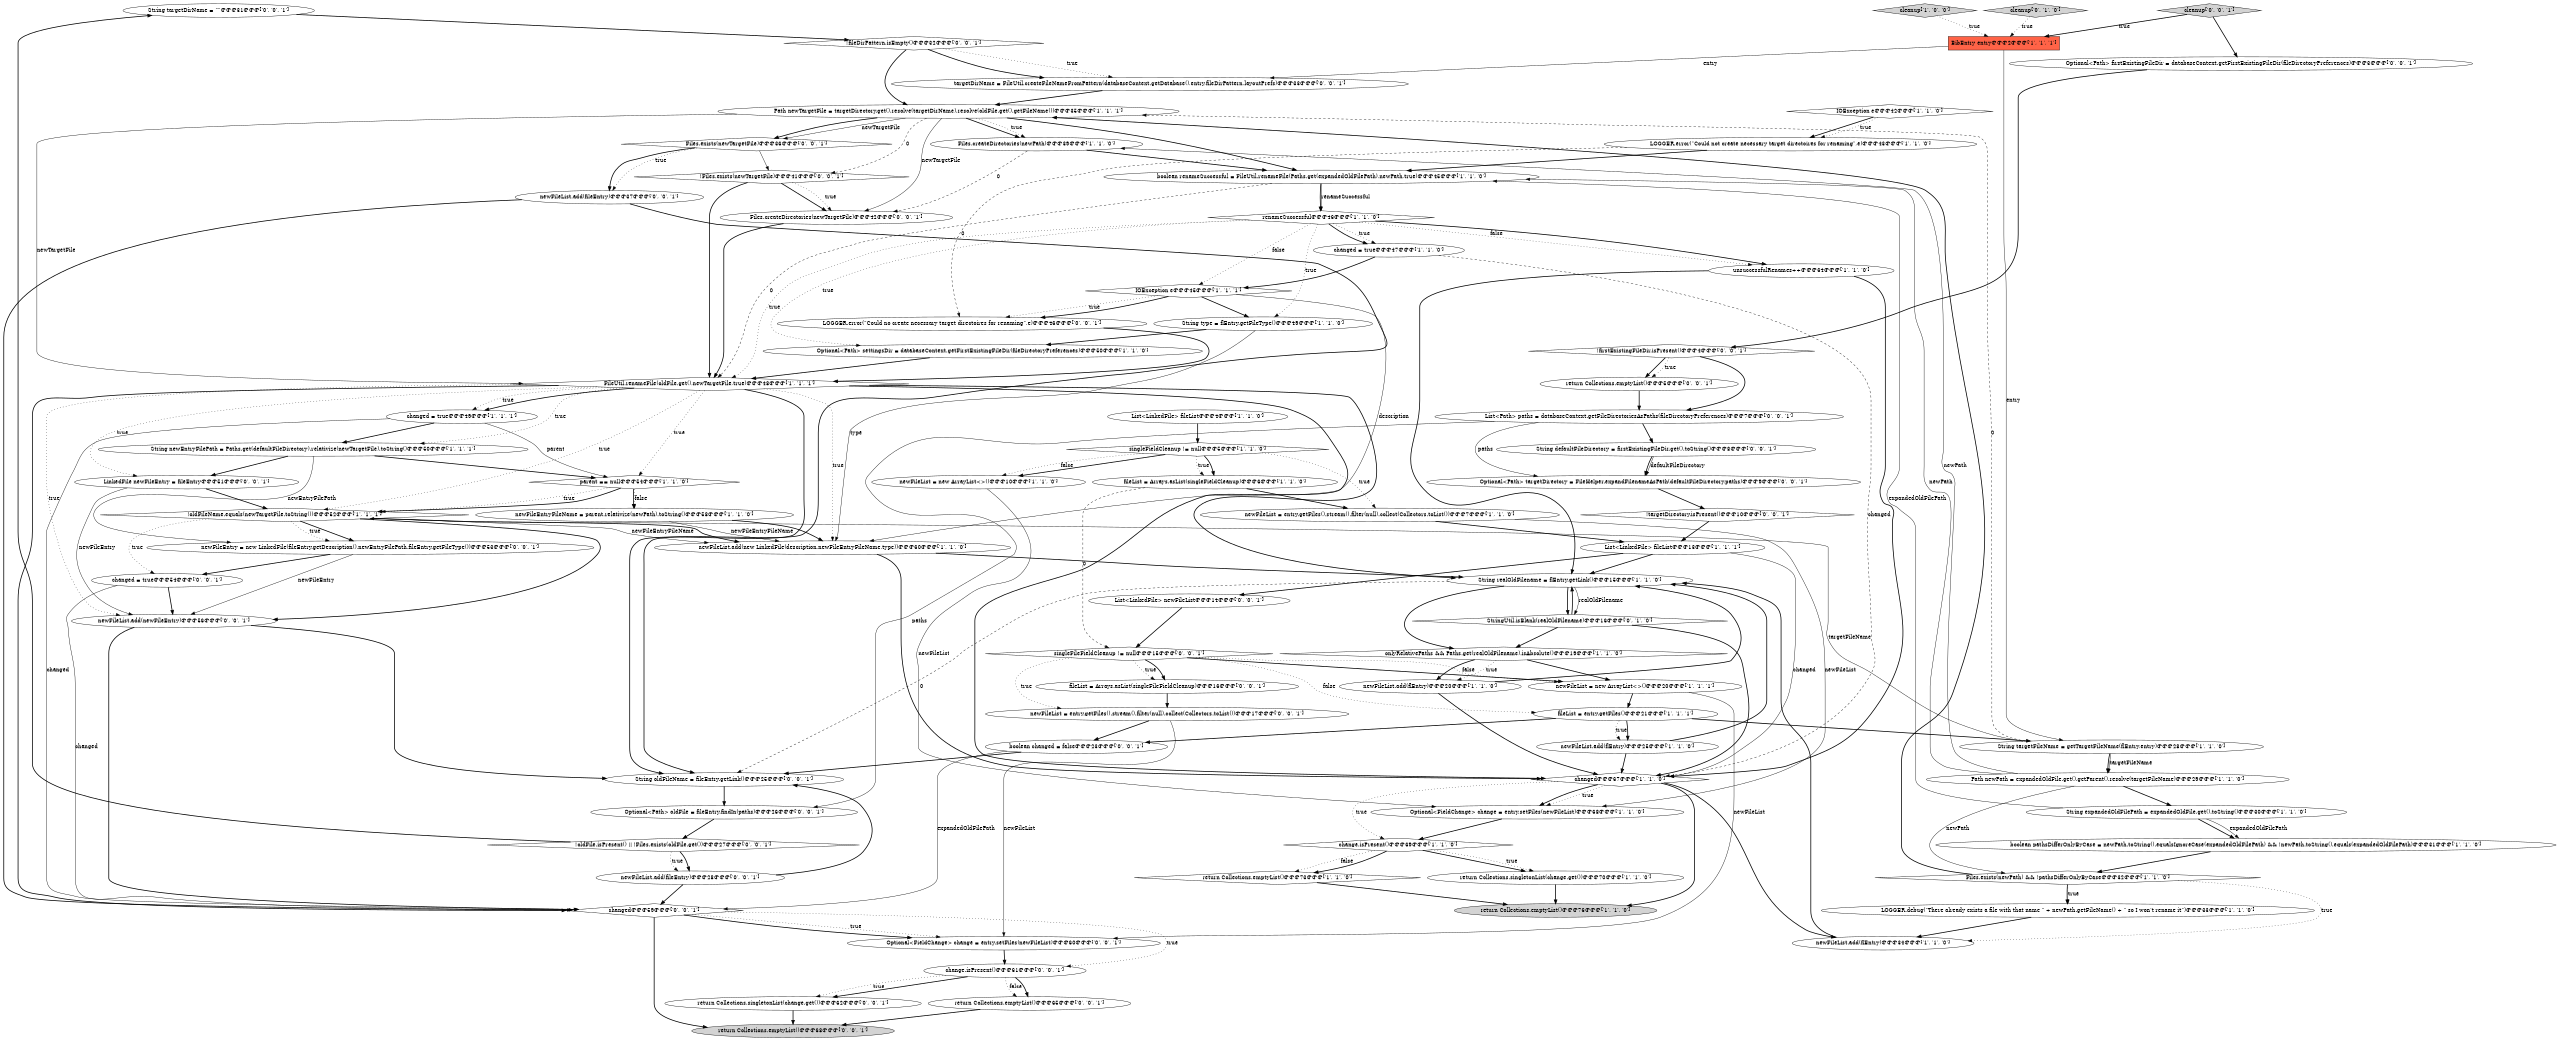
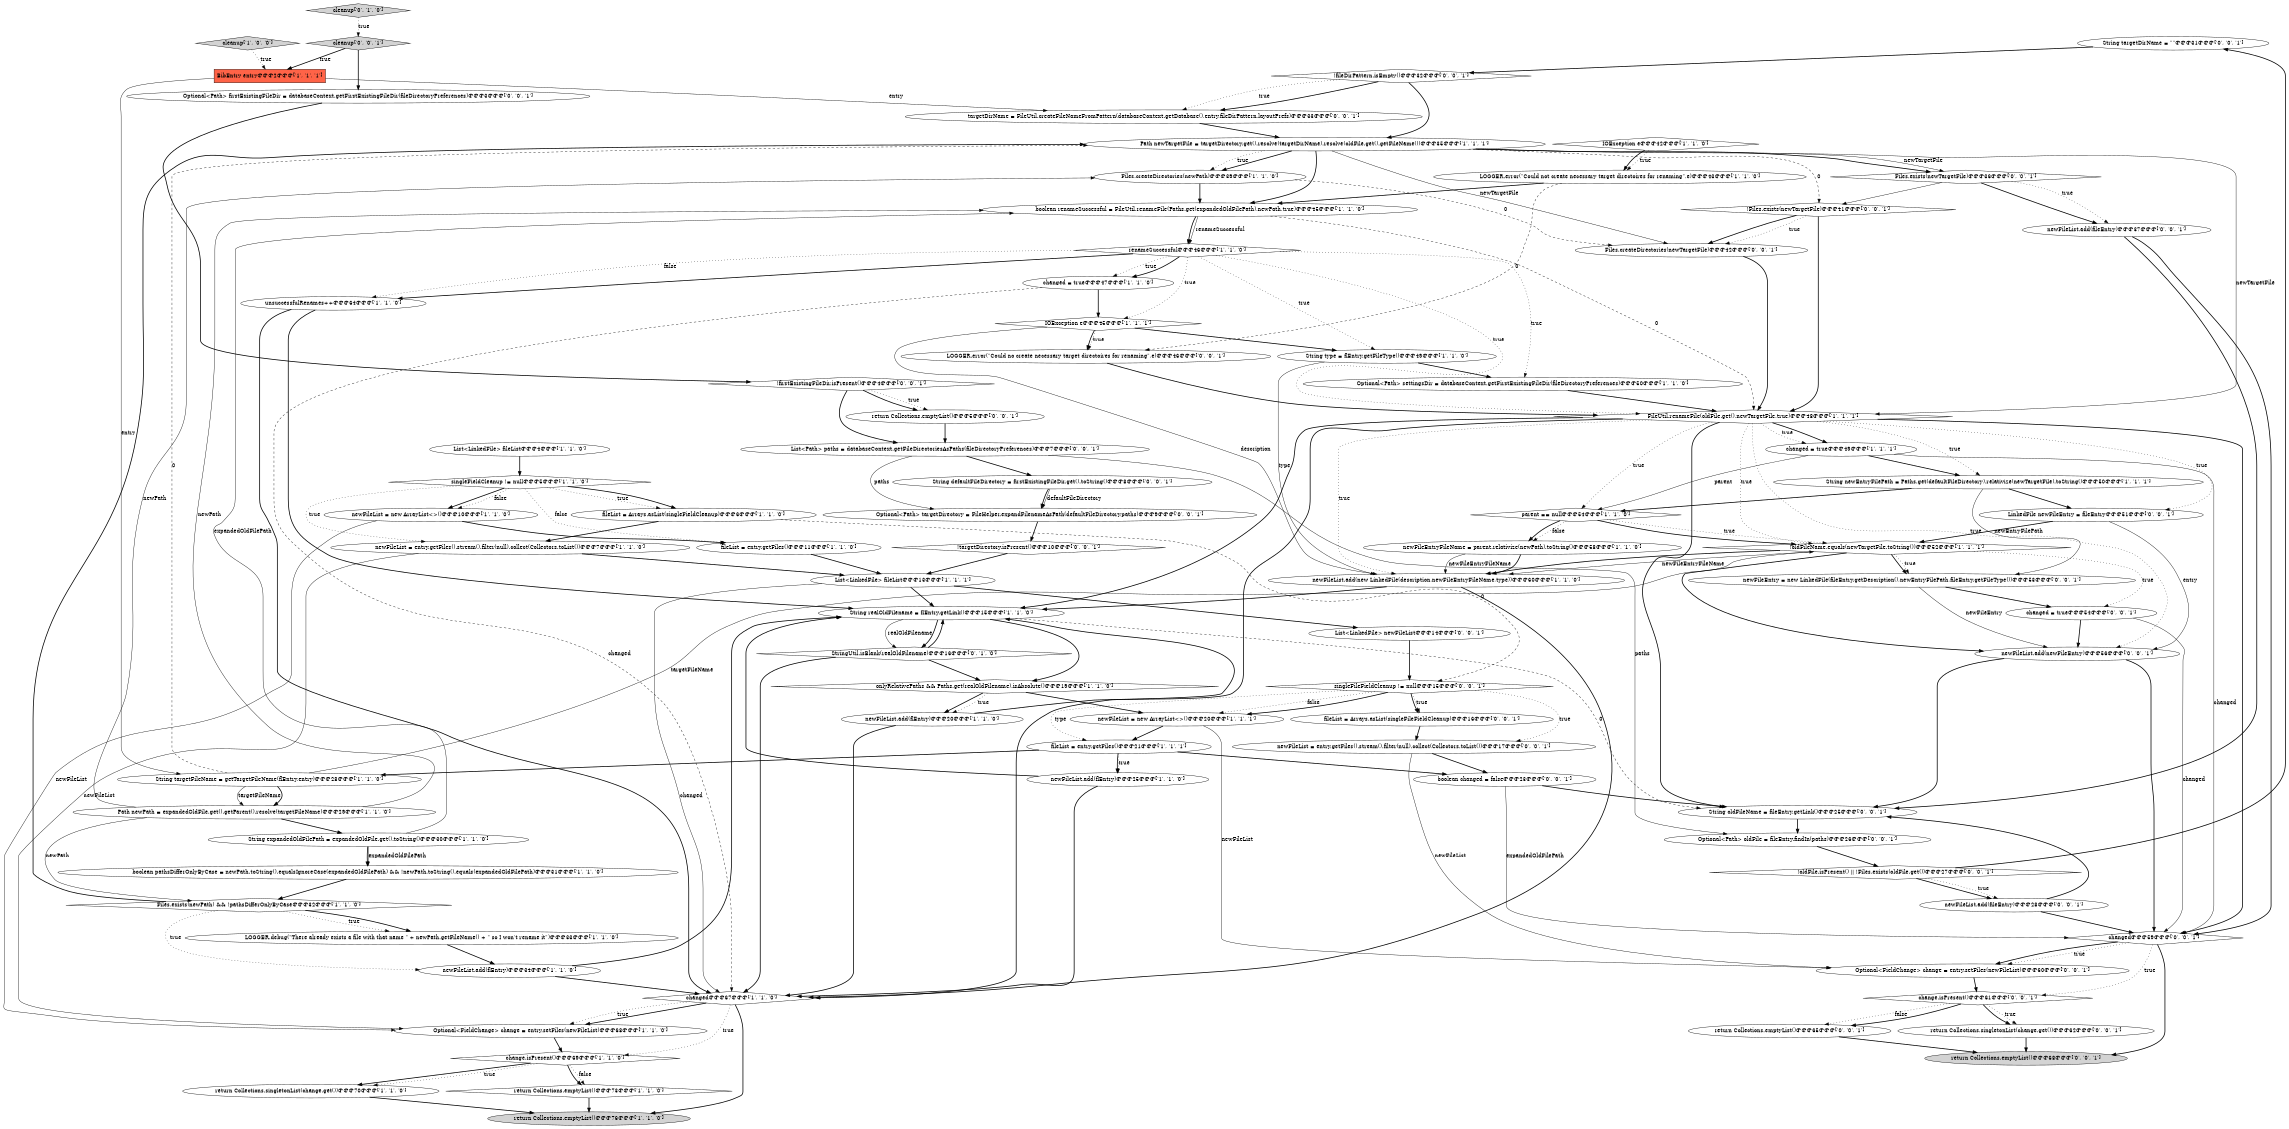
  digraph {
    node [fillcolor=white shape=ellipse style=filled]
    edge [style=bold]
    n1 [label="String targetDirName = \"\"@@@31@@@['0', '0', '1']"]
    n2 [label="!fileDirPattern.isEmpty()@@@32@@@['0', '0', '1']" shape=diamond]
    n3 [label="Path newTargetFile = targetDirectory.get().resolve(targetDirName).resolve(oldFile.get().getFileName())@@@35@@@['1', '1', '1']"]
    n4 [label="targetDirName = FileUtil.createFileNameFromPattern(databaseContext.getDatabase(),entry,fileDirPattern,layoutPrefs)@@@33@@@['0', '0', '1']"]
    n5 [label="Files.createDirectories(newPath)@@@39@@@['1', '1', '0']"]
    n6 [label="boolean renameSuccessful = FileUtil.renameFile(Paths.get(expandedOldFilePath),newPath,true)@@@45@@@['1', '1', '0']"]
    n7 [label="Files.createDirectories(newTargetFile)@@@42@@@['0', '0', '1']"]
    n8 [label="renameSuccessful@@@46@@@['1', '1', '0']" shape=diamond]
    n9 [label="FileUtil.renameFile(oldFile.get(),newTargetFile,true)@@@48@@@['1', '1', '1']" shape=diamond]
    n10 [label="fileList = entry.getFiles()@@@21@@@['1', '1', '1']"]
    n11 [label="boolean changed = false@@@23@@@['0', '0', '1']"]
    n12 [label="String targetFileName = getTargetFileName(flEntry,entry)@@@28@@@['1', '1', '0']"]
    n13 [label="newFileList.add(flEntry)@@@25@@@['1', '1', '0']"]
    n14 [label="changed@@@59@@@['0', '0', '1']" shape=diamond]
    n15 [label="String oldFileName = fileEntry.getLink()@@@25@@@['0', '0', '1']"]
    n16 [label="!oldFileName.equals(newTargetFile.toString())@@@52@@@['1', '1', '1']" shape=diamond]
    n17 [label="Path newPath = expandedOldFile.get().getParent().resolve(targetFileName)@@@29@@@['1', '1', '0']"]
    n18 [label="String realOldFilename = flEntry.getLink()@@@15@@@['1', '1', '0']"]
    n19 [label="changed@@@67@@@['1', '1', '0']" shape=diamond]
    n20 [label="onlyRelativePaths && Paths.get(realOldFilename).isAbsolute()@@@19@@@['1', '1', '0']" shape=diamond]
    n21 [label="newFileList.add(flEntry)@@@20@@@['1', '1', '0']"]
    n22 [label="newFileList = new ArrayList<>()@@@20@@@['1', '1', '1']"]
    n23 [label="Optional<FieldChange> change = entry.setFiles(newFileList)@@@60@@@['0', '0', '1']"]
    n24 [label="boolean pathsDifferOnlyByCase = newPath.toString().equalsIgnoreCase(expandedOldFilePath) && !newPath.toString().equals(expandedOldFilePath)@@@31@@@['1', '1', '0']"]
    n25 [label="Files.exists(newPath) && !pathsDifferOnlyByCase@@@32@@@['1', '1', '0']" shape=diamond]
    n26 [label="newFileList.add(flEntry)@@@34@@@['1', '1', '0']"]
    n27 [label="LOGGER.debug(\"There already exists a file with that name \" + newPath.getFileName() + \" so I won't rename it\")@@@33@@@['1', '1', '0']"]
    n28 [label="LinkedFile newFileEntry = fileEntry@@@51@@@['0', '0', '1']"]
    n29 [label="newFileList.add(newFileEntry)@@@56@@@['0', '0', '1']"]
    n30 [label="newFileEntry = new LinkedFile(fileEntry.getDescription(),newEntryFilePath,fileEntry.getFileType())@@@53@@@['0', '0', '1']"]
    n31 [label="changed = true@@@54@@@['0', '0', '1']"]
    n32 [label="newFileList.add(new LinkedFile(description,newFileEntryFileName,type))@@@60@@@['1', '1', '0']"]
    n33 [label="fileList = Arrays.asList(singleFieldCleanup)@@@6@@@['1', '1', '0']"]
    n34 [label="newFileList = entry.getFiles().stream().filter(null).collect(Collectors.toList())@@@7@@@['1', '1', '0']"]
    n35 [label="singleFileFieldCleanup != null@@@15@@@['0', '0', '1']" shape=diamond]
    n36 [label="Optional<FieldChange> change = entry.setFiles(newFileList)@@@68@@@['1', '1', '0']"]
    n37 [label="List<LinkedFile> fileList@@@13@@@['1', '1', '1']"]
    n38 [label="fileList = Arrays.asList(singleFileFieldCleanup)@@@16@@@['0', '0', '1']"]
    n39 [label="newFileList = entry.getFiles().stream().filter(null).collect(Collectors.toList())@@@17@@@['0', '0', '1']"]
    n40 [fillcolor=lightgray label="return Collections.emptyList()@@@76@@@['1', '1', '0']"]
    n41 [label="unsuccessfulRenames++@@@64@@@['1', '1', '0']"]
    n42 [label="String type = flEntry.getFileType()@@@49@@@['1', '1', '0']"]
    n43 [label="Optional<Path> settingsDir = databaseContext.getFirstExistingFileDir(fileDirectoryPreferences)@@@50@@@['1', '1', '0']"]
    n44 [label="IOException e@@@45@@@['1', '1', '1']" shape=diamond]
    n45 [label="changed = true@@@47@@@['1', '1', '0']"]
    n46 [label="LOGGER.error(\"Could no create necessary target directoires for renaming\",e)@@@46@@@['0', '0', '1']"]
    n47 [label="String newEntryFilePath = Paths.get(defaultFileDirectory).relativize(newTargetFile).toString()@@@50@@@['1', '1', '1']"]
    n48 [label="parent == null@@@54@@@['1', '1', '0']" shape=diamond]
    n49 [label="changed = true@@@49@@@['1', '1', '1']"]
    n50 [fillcolor=lightgray label="return Collections.emptyList()@@@68@@@['0', '0', '1']"]
    n51 [label="IOException e@@@42@@@['1', '1', '0']" shape=diamond]
    n52 [label="LOGGER.error(\"Could not create necessary target directoires for renaming\",e)@@@43@@@['1', '1', '0']"]
    n53 [label="Files.exists(newTargetFile)@@@36@@@['0', '0', '1']" shape=diamond]
    n54 [label="!Files.exists(newTargetFile)@@@41@@@['0', '0', '1']" shape=diamond]
-   n55 [label="change.isPresent()@@@61@@@['0', '0', '1']"]
+   n55 [label="change.isPresent()@@@61@@@['0', '0', '1']" shape=diamond]
    n56 [label="return Collections.emptyList()@@@65@@@['0', '0', '1']"]
    n57 [label="return Collections.singletonList(change.get())@@@62@@@['0', '0', '1']"]
    n58 [label="!firstExistingFileDir.isPresent()@@@4@@@['0', '0', '1']" shape=diamond]
    n59 [label="List<Path> paths = databaseContext.getFileDirectoriesAsPaths(fileDirectoryPreferences)@@@7@@@['0', '0', '1']"]
    n60 [label="return Collections.emptyList()@@@5@@@['0', '0', '1']"]
    n61 [label="Optional<Path> oldFile = fileEntry.findIn(paths)@@@26@@@['0', '0', '1']"]
    n62 [label="Optional<Path> targetDirectory = FileHelper.expandFilenameAsPath(defaultFileDirectory,paths)@@@9@@@['0', '0', '1']"]
    n63 [label="String defaultFileDirectory = firstExistingFileDir.get().toString()@@@8@@@['0', '0', '1']"]
    n64 [label="StringUtil.isBlank(realOldFilename)@@@16@@@['0', '1', '0']" shape=diamond]
    n65 [label="change.isPresent()@@@69@@@['1', '1', '0']" shape=diamond]
    n66 [label="return Collections.emptyList()@@@73@@@['1', '1', '0']" shape=diamond]
    n67 [label="return Collections.singletonList(change.get())@@@70@@@['1', '1', '0']"]
    n68 [label="singleFieldCleanup != null@@@5@@@['1', '1', '0']" shape=diamond]
    n69 [label="newFileList = new ArrayList<>()@@@10@@@['1', '1', '0']"]
+   n70 [label="fileList = entry.getFiles()@@@11@@@['1', '1', '0']"]
    n71 [label="String expandedOldFilePath = expandedOldFile.get().toString()@@@30@@@['1', '1', '0']"]
    n72 [fillcolor=lightgray label="cleanup['0', '1', '0']" shape=diamond]
    n73 [fillcolor=tomato label="BibEntry entry@@@2@@@['1', '1', '1']" shape=box]
    n74 [label="newFileList.add(fileEntry)@@@37@@@['0', '0', '1']"]
    n75 [label="newFileEntryFileName = parent.relativize(newPath).toString()@@@58@@@['1', '1', '0']"]
    n76 [label="List<LinkedFile> newFileList@@@14@@@['0', '0', '1']"]
    n77 [label="!oldFile.isPresent() || !Files.exists(oldFile.get())@@@27@@@['0', '0', '1']" shape=diamond]
    n78 [fillcolor=lightgray label="cleanup['0', '0', '1']" shape=diamond]
    n79 [label="Optional<Path> firstExistingFileDir = databaseContext.getFirstExistingFileDir(fileDirectoryPreferences)@@@3@@@['0', '0', '1']"]
    n80 [label="List<LinkedFile> fileList@@@4@@@['1', '1', '0']"]
    n81 [label="!targetDirectory.isPresent()@@@10@@@['0', '0', '1']" shape=diamond]
    n82 [label="newFileList.add(fileEntry)@@@28@@@['0', '0', '1']"]
    n83 [fillcolor=lightgray label="cleanup['1', '0', '0']" shape=diamond]
    n1 -> n2
    n2 -> n3
    n2 -> n4 [label=true style=dotted]
    n2 -> n4
    n3 -> n5
    n3 -> n5 [label=true style=dotted]
    n3 -> n6
    n3 -> n7 [label=newTargetFile style=solid]
    n3 -> n9 [label=newTargetFile style=solid]
    n3 -> n53 [label=newTargetFile style=solid]
    n3 -> n53
    n3 -> n54 [label=0 style=dashed]
    n4 -> n3
    n5 -> n6
    n5 -> n7 [label=0 style=dashed]
    n6 -> n8
    n6 -> n8 [label=renameSuccessful style=solid]
    n6 -> n9 [label=0 style=dashed]
    n7 -> n9
    n8 -> n9 [label=true style=dotted]
    n8 -> n41 [label=false style=dotted]
    n8 -> n41
    n8 -> n42 [label=true style=dotted]
    n8 -> n43 [label=true style=dotted]
-   n8 -> n44 [label=false style=dotted]
+   n8 -> n44 [label=true style=dotted]
    n8 -> n45 [label=true style=dotted]
    n8 -> n45
    n9 -> n14
    n9 -> n15
    n9 -> n16 [label=true style=dotted]
    n9 -> n18
    n9 -> n19
    n9 -> n28 [label=true style=dotted]
    n9 -> n29 [label=true style=dotted]
    n9 -> n32 [label=true style=dotted]
    n9 -> n47 [label=true style=dotted]
    n9 -> n48 [label=true style=dotted]
    n9 -> n49
    n9 -> n49 [label=true style=dotted]
    n10 -> n11
    n10 -> n12
    n10 -> n13 [label=true style=dotted]
    n10 -> n13
    n11 -> n14 [label=expandedOldFilePath style=solid]
    n11 -> n15
    n12 -> n3 [label=0 style=dashed]
    n12 -> n16 [label=targetFileName style=solid]
    n12 -> n17 [label=targetFileName style=solid]
    n12 -> n17
    n13 -> n18
    n13 -> n19
    n14 -> n23 [label=true style=dotted]
    n14 -> n23
    n14 -> n50
    n14 -> n55 [label=true style=dotted]
    n15 -> n61
    n16 -> n29
    n16 -> n30
    n16 -> n30 [label=true style=dotted]
    n16 -> n31 [label=true style=dotted]
    n16 -> n32 [label=newFileEntryFileName style=solid]
    n16 -> n32
    n17 -> n5 [label=newPath style=solid]
    n17 -> n6 [label=newPath style=solid]
    n17 -> n25 [label=newPath style=solid]
    n17 -> n71
    n18 -> n15 [label=0 style=dashed]
    n18 -> n20
    n18 -> n64 [label=realOldFilename style=solid]
    n18 -> n64
    n19 -> n36
    n19 -> n36 [label=true style=dotted]
    n19 -> n40
    n19 -> n65 [label=true style=dotted]
    n20 -> n21
    n20 -> n21 [label=true style=dotted]
    n20 -> n22
    n21 -> n18
    n21 -> n19
    n22 -> n10
    n22 -> n23 [label=newFileList style=solid]
    n23 -> n55
    n24 -> n25
    n25 -> n3
    n25 -> n26 [label=true style=dotted]
    n25 -> n27 [label=true style=dotted]
    n25 -> n27
    n26 -> n18
-   n19 -> n26
+   n26 -> n19
    n27 -> n26
    n28 -> n16
-   n28 -> n29 [label=newFileEntry style=solid]
+   n28 -> n29 [label=entry style=solid]
    n29 -> n14
    n29 -> n15
    n30 -> n29 [label=newFileEntry style=solid]
    n30 -> n31
    n31 -> n14 [label=changed style=solid]
    n31 -> n29
    n32 -> n18
    n32 -> n19
    n33 -> n34
    n33 -> n35 [label=0 style=dashed]
    n34 -> n36 [label=newFileList style=solid]
    n34 -> n37
-   n35 -> n10 [label=false style=dotted]
+   n35 -> n10 [label=type style=dotted]
    n35 -> n22 [label=false style=dotted]
    n35 -> n22
    n35 -> n38 [label=true style=dotted]
    n35 -> n38
    n35 -> n39 [label=true style=dotted]
    n36 -> n65
    n37 -> n18
    n37 -> n19 [label=changed style=solid]
    n37 -> n76
    n38 -> n39
    n39 -> n11
    n39 -> n23 [label=newFileList style=solid]
    n41 -> n18
    n41 -> n19
    n42 -> n32 [label=type style=solid]
    n42 -> n43
    n43 -> n9
    n44 -> n32 [label=description style=solid]
    n44 -> n42
    n44 -> n46 [label=true style=dotted]
    n44 -> n46
    n45 -> n19 [label=changed style=dashed]
    n45 -> n44
    n46 -> n9
    n47 -> n28
    n47 -> n30 [label=newEntryFilePath style=solid]
    n47 -> n48
    n48 -> n16 [label=true style=dotted]
    n48 -> n16
    n48 -> n75 [label=false style=dotted]
    n48 -> n75
    n49 -> n14 [label=changed style=solid]
    n49 -> n47
    n49 -> n48 [label=parent style=solid]
    n51 -> n52
    n51 -> n52 [label=true style=dotted]
    n52 -> n6
    n52 -> n46 [label=0 style=dashed]
    n53 -> n54 [style=solid]
    n53 -> n74 [label=true style=dotted]
    n53 -> n74
    n54 -> n7
    n54 -> n7 [label=true style=dotted]
    n54 -> n9
    n55 -> n56 [label=false style=dotted]
    n55 -> n56
    n55 -> n57
    n55 -> n57 [label=true style=dotted]
    n56 -> n50
    n57 -> n50
    n58 -> n59
    n58 -> n60
    n58 -> n60 [label=true style=dotted]
    n59 -> n61 [label=paths style=solid]
    n59 -> n62 [label=paths style=solid]
    n59 -> n63
    n60 -> n59
    n61 -> n77
    n62 -> n81
    n63 -> n62
    n63 -> n62 [label=defaultFileDirectory style=solid]
    n64 -> n18
    n64 -> n19
    n64 -> n20
    n65 -> n66 [label=false style=dotted]
    n65 -> n66
    n65 -> n67
    n65 -> n67 [label=true style=dotted]
    n66 -> n40
    n67 -> n40
    n68 -> n33 [label=true style=dotted]
    n68 -> n33
    n68 -> n34 [label=true style=dotted]
    n68 -> n69
    n68 -> n69 [label=false style=dotted]
+   n68 -> n70 [label=false style=dotted]
    n69 -> n36 [label=newFileList style=solid]
+   n69 -> n70
+   n70 -> n37
    n71 -> n6 [label=expandedOldFilePath style=solid]
    n71 -> n24
    n71 -> n24 [label=expandedOldFilePath style=solid]
-   n72 -> n73 [label=true style=dotted]
+   n72 -> n78 [label=true style=dotted]
    n73 -> n4 [label=entry style=solid]
    n73 -> n12 [label=entry style=solid]
    n74 -> n14
    n74 -> n15
    n75 -> n32
    n75 -> n32 [label=newFileEntryFileName style=solid]
    n76 -> n35
    n77 -> n1
    n77 -> n82
    n77 -> n82 [label=true style=dotted]
    n78 -> n73 [label=true]
    n78 -> n79
    n79 -> n58
    n80 -> n68
    n81 -> n37
    n82 -> n14
    n82 -> n15
    n83 -> n73 [label=true style=dotted]
  }
